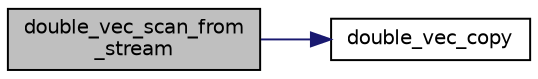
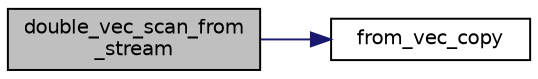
  digraph {
    rankdir=LR
    node [color=black fontname=Helvetica fontsize=10 shape=record style=filled]
    n1 [fillcolor=grey75 fontcolor=black height=0.2 label="double_vec_scan_from\l_stream" width=0.4]
-   n2 [fillcolor=white height=0.2 label=double_vec_copy width=0.4]
+   n2 [fillcolor=white height=0.2 label=from_vec_copy width=0.4]
    n1 -> n2 [color=midnightblue fontname=Helvetica fontsize=10 labelfontname=Helvetica labelfontsize=10 style=solid]
  }
